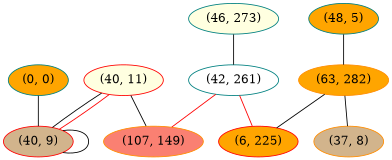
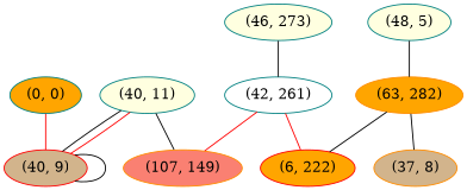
  graph {
    node [color=teal fillcolor=lightyellow style=filled]
    edge [color=black weight=1]
    "(42, 261)" [fillcolor=white]
    "(46, 273)"
    "(107, 149)" [color=darkorange fillcolor=salmon]
-   "(6, 225)" [color=red fillcolor=orange]
+   "(6, 225)" [color=red fillcolor=orange label="(6, 222)"]
    "(63, 282)" [color=darkorange fillcolor=orange]
    "(37, 8)" [color=darkorange fillcolor=tan]
    "(0, 0)" [fillcolor=orange]
    "(40, 9)" [color=red fillcolor=tan]
-   "(48, 5)" [fillcolor=orange]
-   "(40, 11)" [color=red]
+   "(48, 5)"
+   "(40, 11)"
    "(42, 261)" -- "(107, 149)" [color=red]
    "(42, 261)" -- "(6, 225)" [color=red]
    "(46, 273)" -- "(42, 261)"
    "(63, 282)" -- "(6, 225)" [weight=3]
    "(63, 282)" -- "(37, 8)" [weight=3]
-   "(0, 0)" -- "(40, 9)" [weight=4]
+   "(0, 0)" -- "(40, 9)" [color=red weight=4]
    "(40, 9)" -- "(40, 9)" [weight=2]
    "(48, 5)" -- "(63, 282)" [weight=3]
    "(40, 11)" -- "(107, 149)"
    "(40, 11)" -- "(40, 9)"
    "(40, 11)" -- "(40, 9)" [color=red]
  }
